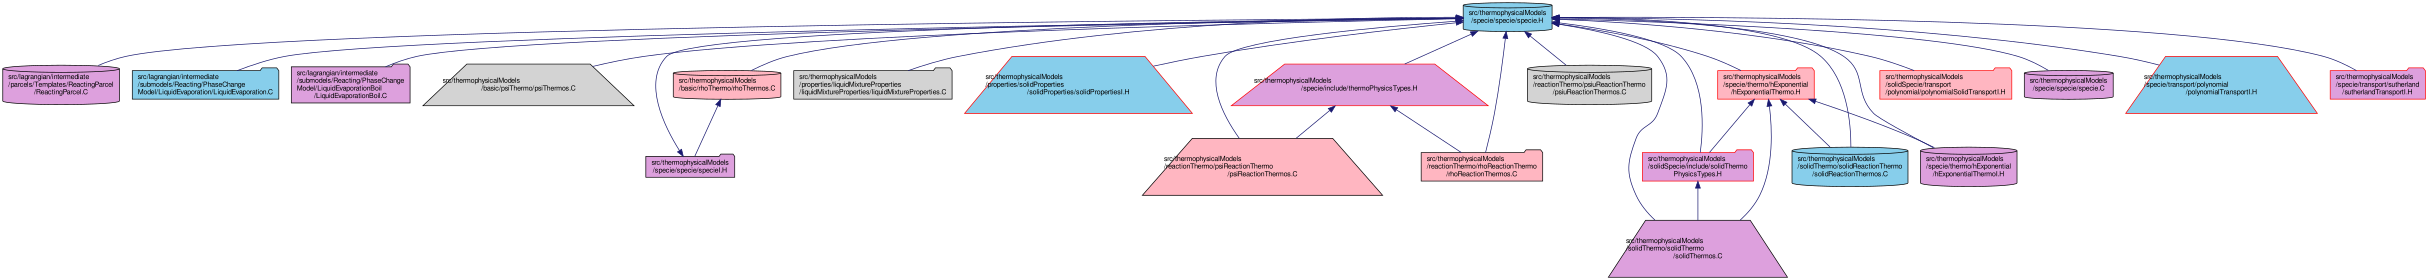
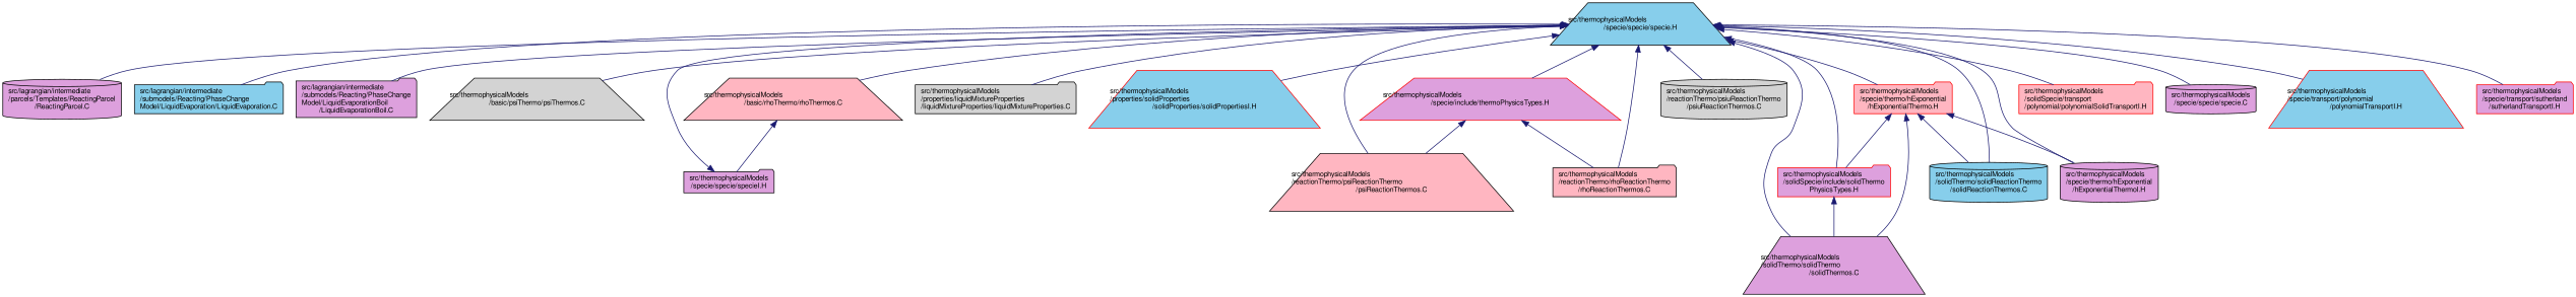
  digraph {
    node [color=black fillcolor=plum fontname=FreeSans fontsize=10 shape=folder style=filled]
    edge [color=midnightblue dir=back fontname=FreeSans fontsize=10 labelfontname=FreeSans labelfontsize=10 style=solid]
-   n1 [fillcolor=skyblue fontcolor=black height=0.2 label="src/thermophysicalModels\l/specie/specie/specie.H" shape=cylinder width=0.4]
+   n1 [fillcolor=skyblue fontcolor=black height=0.2 label="src/thermophysicalModels\l/specie/specie/specie.H" shape=trapezium width=0.4]
    n2 [height=0.2 label="src/lagrangian/intermediate\l/parcels/Templates/ReactingParcel\l/ReactingParcel.C" shape=cylinder width=0.4]
    n3 [fillcolor=skyblue height=0.2 label="src/lagrangian/intermediate\l/submodels/Reacting/PhaseChange\lModel/LiquidEvaporation/LiquidEvaporation.C" width=0.4]
    n4 [height=0.2 label="src/lagrangian/intermediate\l/submodels/Reacting/PhaseChange\lModel/LiquidEvaporationBoil\l/LiquidEvaporationBoil.C" width=0.4]
    n5 [fillcolor=lightgrey height=0.2 label="src/thermophysicalModels\l/basic/psiThermo/psiThermos.C" shape=trapezium width=0.4]
-   n6 [fillcolor=lightpink height=0.2 label="src/thermophysicalModels\l/basic/rhoThermo/rhoThermos.C" shape=cylinder width=0.4]
+   n6 [fillcolor=lightpink height=0.2 label="src/thermophysicalModels\l/basic/rhoThermo/rhoThermos.C" shape=trapezium width=0.4]
    n7 [fillcolor=lightgrey height=0.2 label="src/thermophysicalModels\l/properties/liquidMixtureProperties\l/liquidMixtureProperties/liquidMixtureProperties.C" width=0.4]
    n8 [color=red fillcolor=skyblue height=0.2 label="src/thermophysicalModels\l/properties/solidProperties\l/solidProperties/solidPropertiesI.H" shape=trapezium width=0.4]
    n9 [fillcolor=lightpink height=0.2 label="src/thermophysicalModels\l/reactionThermo/psiReactionThermo\l/psiReactionThermos.C" shape=trapezium width=0.4]
    n10 [fillcolor=lightgrey height=0.2 label="src/thermophysicalModels\l/reactionThermo/psiuReactionThermo\l/psiuReactionThermos.C" shape=cylinder width=0.4]
    n11 [fillcolor=lightpink height=0.2 label="src/thermophysicalModels\l/reactionThermo/rhoReactionThermo\l/rhoReactionThermos.C" width=0.4]
    n12 [color=red height=0.2 label="src/thermophysicalModels\l/solidSpecie/include/solidThermo\lPhysicsTypes.H" width=0.4]
    n13 [height=0.2 label="src/thermophysicalModels\l/solidThermo/solidThermo\l/solidThermos.C" shape=trapezium width=0.4]
    n14 [color=red fillcolor=lightpink height=0.2 label="src/thermophysicalModels\l/solidSpecie/transport\l/polynomial/polynomialSolidTransportI.H" width=0.4]
    n15 [fillcolor=skyblue height=0.2 label="src/thermophysicalModels\l/solidThermo/solidReactionThermo\l/solidReactionThermos.C" shape=cylinder width=0.4]
    n16 [color=red height=0.2 label="src/thermophysicalModels\l/specie/include/thermoPhysicsTypes.H" shape=trapezium width=0.4]
    n17 [height=0.2 label="src/thermophysicalModels\l/specie/specie/specie.C" shape=cylinder width=0.4]
    n18 [color=red fillcolor=lightpink height=0.2 label="src/thermophysicalModels\l/specie/thermo/hExponential\l/hExponentialThermo.H" width=0.4]
    n19 [height=0.2 label="src/thermophysicalModels\l/specie/thermo/hExponential\l/hExponentialThermoI.H" shape=cylinder width=0.4]
    n20 [color=red fillcolor=skyblue height=0.2 label="src/thermophysicalModels\l/specie/transport/polynomial\l/polynomialTransportI.H" shape=trapezium width=0.4]
    n21 [color=red height=0.2 label="src/thermophysicalModels\l/specie/transport/sutherland\l/sutherlandTransportI.H" width=0.4]
    n22 [height=0.2 label="src/thermophysicalModels\l/specie/specie/specieI.H" width=0.4]
    n1 -> n2
    n1 -> n3
    n1 -> n4
    n1 -> n5
    n1 -> n6
    n1 -> n7
    n1 -> n8
    n1 -> n9
    n1 -> n10
    n1 -> n11
    n1 -> n12
    n1 -> n13
    n1 -> n14
    n1 -> n15
    n1 -> n16
    n1 -> n17
    n1 -> n18
    n1 -> n19
    n1 -> n20
    n1 -> n21
    n6 -> n22
    n12 -> n13
    n16 -> n9
    n16 -> n11
    n18 -> n12
    n18 -> n13
    n18 -> n15
    n18 -> n19
    n22 -> n1
  }
